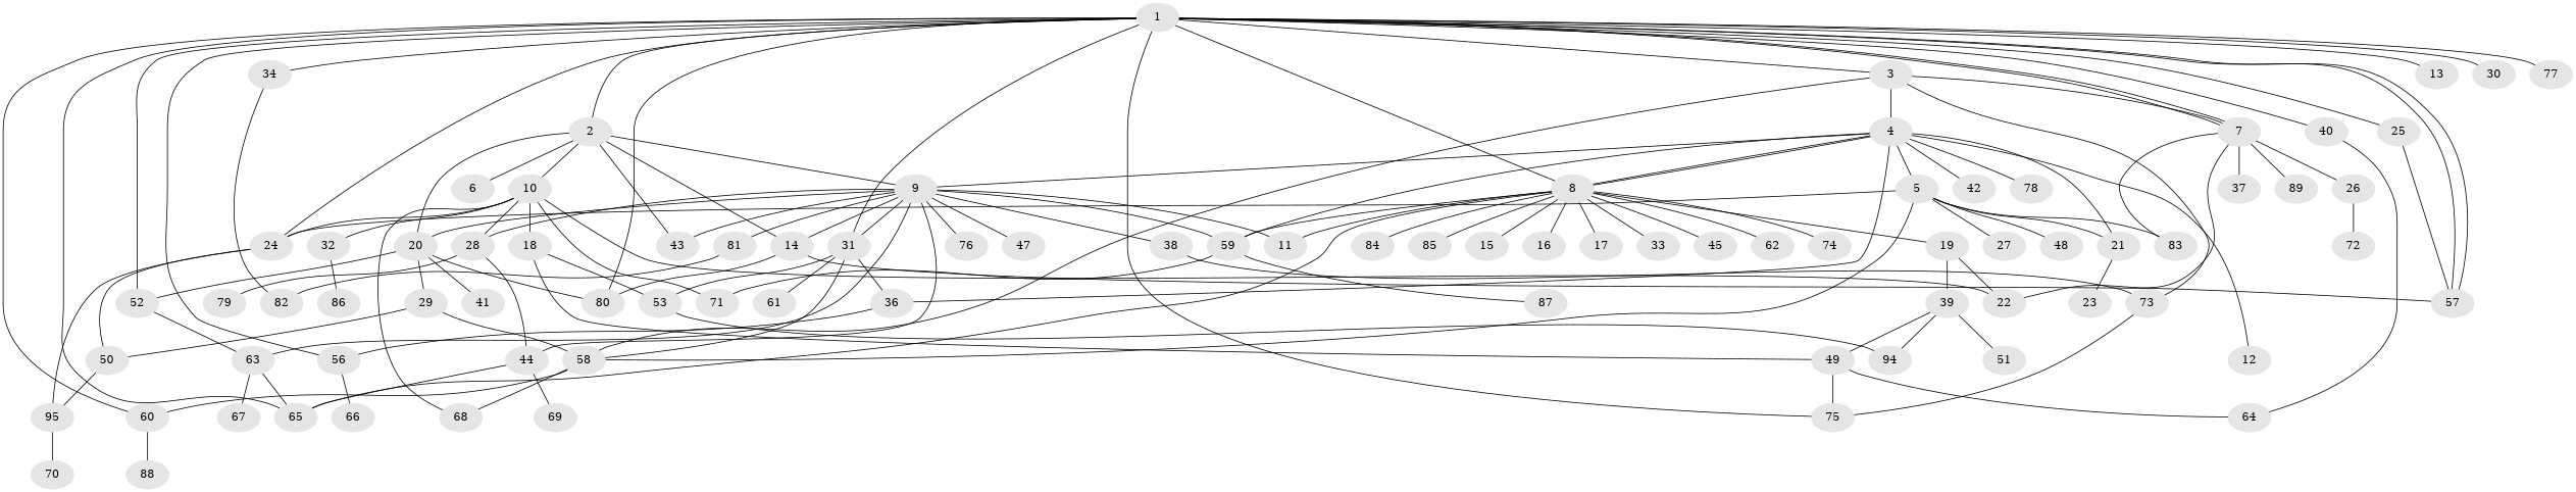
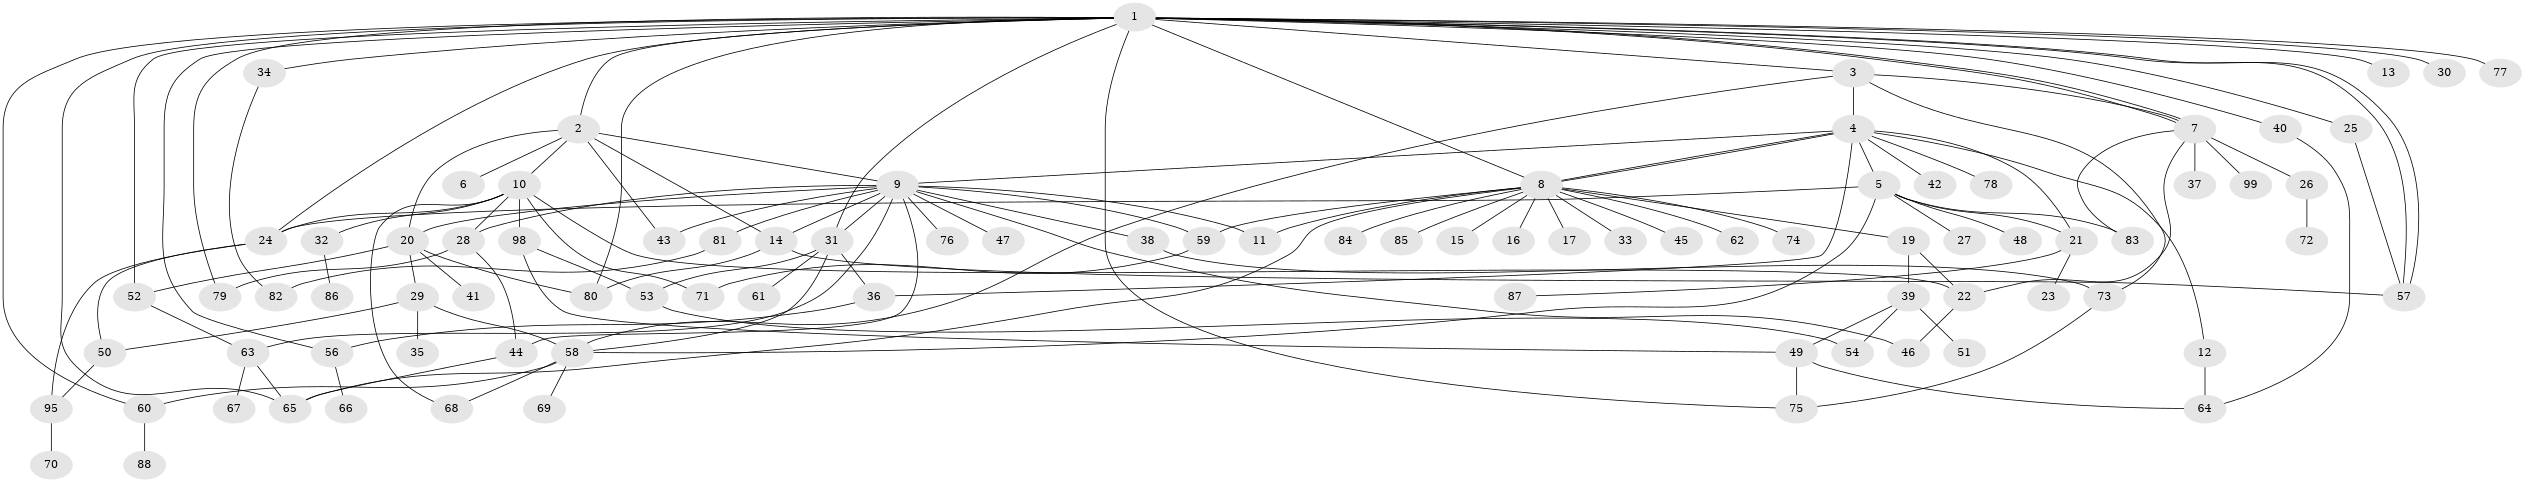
  graph {
    node [color=gray90 style=filled]
    1
    2
    3
    7
    8
    13
    24
    25
    30
    31
    34
    40
    52
    56
    57
    60
    65
    75
    77
    79
    80
    6
    9
    10
    14
    20
    43
    4
    58
    73
    83
    22
    26
    37
-   89
+   89 [label=99]
    59
    11
    15
    16
    17
    19
    33
    45
    62
    74
    84
    85
    50
    n49 [label=95]
    36
    53
    61
    82
    64
    63
    66
    88
    28
    38
    44
+   46
    47
    76
    81
-   18
+   18 [label=98]
    32
    68
    71
    29
    41
    5
    12
    21
    42
    78
    69
    27
    48
    23
    87
    72
    39
    67
    49
    86
-   54 [label=94]
+   54
    51
+   35
    70
    1 -- 2
    1 -- 3
    1 -- 7
    1 -- 7
    1 -- 8
    1 -- 13
    1 -- 24
    1 -- 25
    1 -- 30
    1 -- 31
    1 -- 34
    1 -- 40
    1 -- 52
    1 -- 56
    1 -- 57
    1 -- 57
    1 -- 60
    1 -- 65
    1 -- 75
    1 -- 77
+   1 -- 79
    1 -- 80
    2 -- 6
    2 -- 9
    2 -- 10
    2 -- 14
    2 -- 20
    2 -- 43
    3 -- 7
    3 -- 4
    3 -- 58
    3 -- 73
    7 -- 83
    7 -- 22
    7 -- 26
    7 -- 37
    7 -- 89
    8 -- 65
    8 -- 59
    8 -- 11
    8 -- 15
    8 -- 16
    8 -- 17
    8 -- 19
    8 -- 33
    8 -- 45
    8 -- 62
    8 -- 74
    8 -- 84
    8 -- 85
    24 -- 50
    24 -- n49
    25 -- 57
    31 -- 58
    31 -- 36
    31 -- 53
    31 -- 61
    34 -- 82
    40 -- 64
    52 -- 63
    56 -- 66
    60 -- 88
    9 -- 31
    9 -- 14
    9 -- 20
    9 -- 43
    9 -- 59
    9 -- 11
    9 -- 63
    9 -- 28
    9 -- 38
    9 -- 44
+   9 -- 46
    9 -- 47
    9 -- 76
    9 -- 81
    10 -- 24
    10 -- 22
    10 -- 28
    10 -- 18
    10 -- 32
    10 -- 68
    10 -- 71
    14 -- 57
    14 -- 80
    20 -- 52
    20 -- 80
    20 -- 29
    20 -- 41
    4 -- 8
    4 -- 8
    4 -- 9
-   4 -- 59
    4 -- 36
    4 -- 5
    4 -- 12
    4 -- 21
    4 -- 42
    4 -- 78
    58 -- 60
    58 -- 68
-   44 -- 69
+   58 -- 69
    73 -- 75
+   22 -- 46
    26 -- 72
    59 -- 71
    19 -- 22
    19 -- 39
    50 -- n49
    n49 -- 70
    36 -- 56
    53 -- 54
    63 -- 65
    63 -- 67
    28 -- 79
    28 -- 44
    38 -- 73
    44 -- 65
    81 -- 82
    18 -- 53
    18 -- 49
    32 -- 86
    29 -- 58
    29 -- 50
+   29 -- 35
    5 -- 24
    5 -- 58
    5 -- 83
    5 -- 21
    5 -- 27
    5 -- 48
+   12 -- 64
    21 -- 23
-   59 -- 87
+   21 -- 87
    39 -- 49
    39 -- 54
    39 -- 51
    49 -- 75
    49 -- 64
  }
